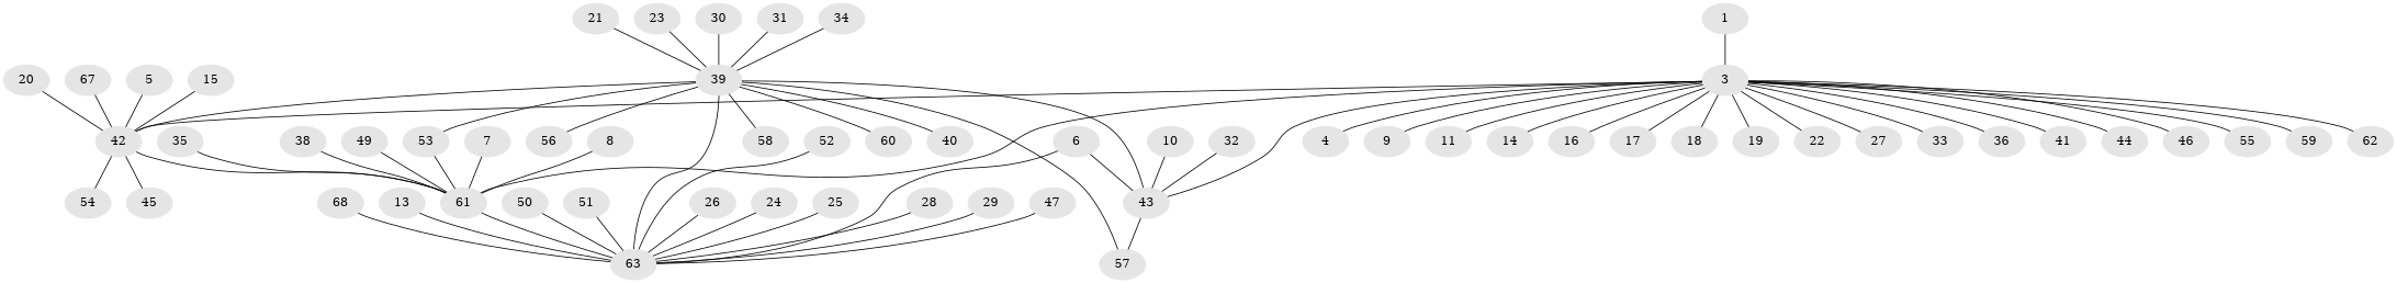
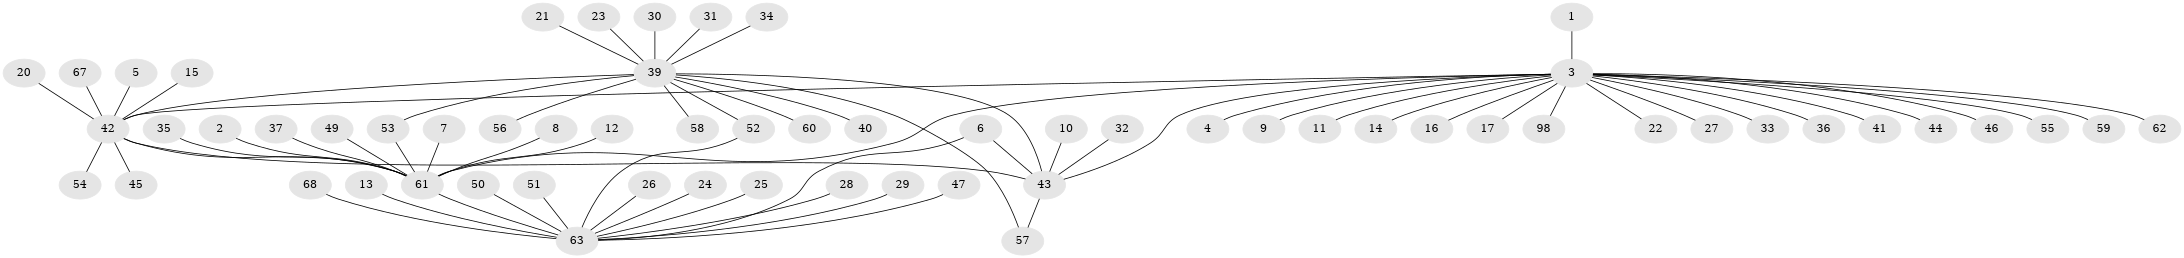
  graph {
    node [color=gray90 style=filled]
    edge [weight=1.0]
    1
    3
    61
    4
    9
    11
    14
    16
    17
-   18
-   19
+   18 [label=98]
    22
    27
    33
    36
    41
    42
    43
    44
    46
    55
    59
    62
+   2
    63
    45
    54
    57
    5
    6
    7
    8
    10
+   12
    13
    15
    20
    21
    39
    40
    53
    56
    58
    60
    23
    24
    25
    26
    28
    29
    30
    31
    32
    34
    35
    n56 [label=67]
-   38
+   38 [label=37]
    47
    n59 [label=68]
    49
    50
    51
    52
    1 -- 3
    3 -- 61
    3 -- 4
    3 -- 9
    3 -- 11
    3 -- 14
    3 -- 16
    3 -- 17
    3 -- 18
-   3 -- 19
    3 -- 22
    3 -- 27
    3 -- 33
    3 -- 36
    3 -- 41
    3 -- 42 [weight=2.0]
    3 -- 43
    3 -- 44
    3 -- 46
    3 -- 55
    3 -- 59
    3 -- 62
    61 -- 63 [weight=5.0]
    42 -- 61
+   42 -- 43 [weight=2.0]
    42 -- 45
    42 -- 54
    43 -- 57
+   2 -- 61
    5 -- 42
    6 -- 43
    6 -- 63
    7 -- 61
    8 -- 61
    10 -- 43
+   12 -- 61
    13 -- 63
    15 -- 42
    20 -- 42
    21 -- 39
    39 -- 42 [weight=8.0]
    39 -- 43 [weight=4.0]
-   39 -- 63 [weight=2.0]
+   39 -- 52 [weight=2.0]
    39 -- 57
    39 -- 40
    39 -- 53
    39 -- 56
    39 -- 58
    39 -- 60
    53 -- 61
    23 -- 39
    24 -- 63
    25 -- 63
    26 -- 63
    28 -- 63
    29 -- 63
    30 -- 39
    31 -- 39
    32 -- 43
    34 -- 39
    35 -- 61
    n56 -- 42
    38 -- 61
    47 -- 63
    n59 -- 63
    49 -- 61
    50 -- 63
    51 -- 63
    52 -- 63
  }
